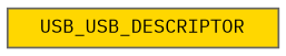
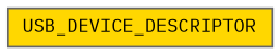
  digraph {
    rankdir=LR
    fontname="IBM Plex Mono"
-   n1 [color=gray40 fillcolor=gold fontname="IBM Plex Mono" fontsize=10 height=0.2 label=USB_USB_DESCRIPTOR shape=record style=filled width=0.4]
+   n1 [color=gray40 fillcolor=gold fontname="IBM Plex Mono" fontsize=10 height=0.2 label=USB_DEVICE_DESCRIPTOR shape=record style=filled width=0.4]
  }
